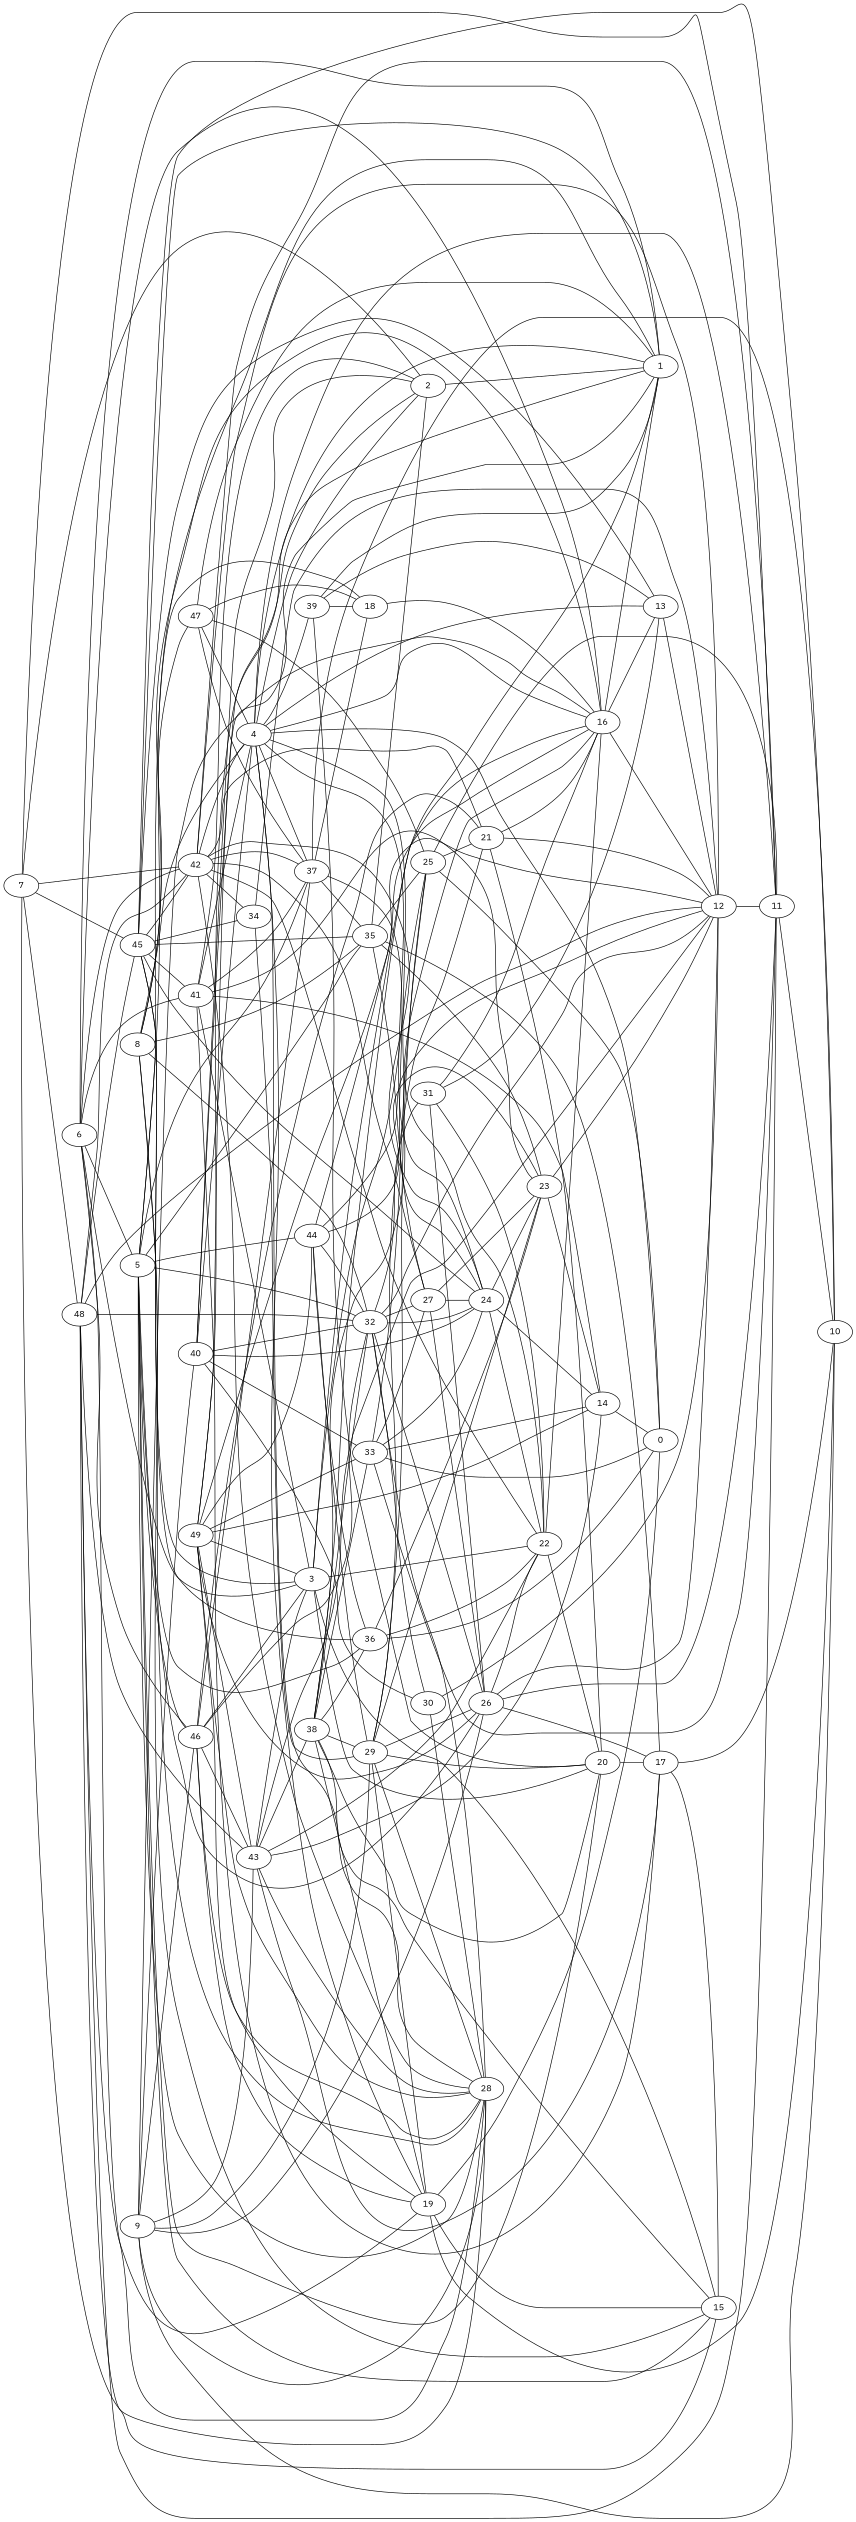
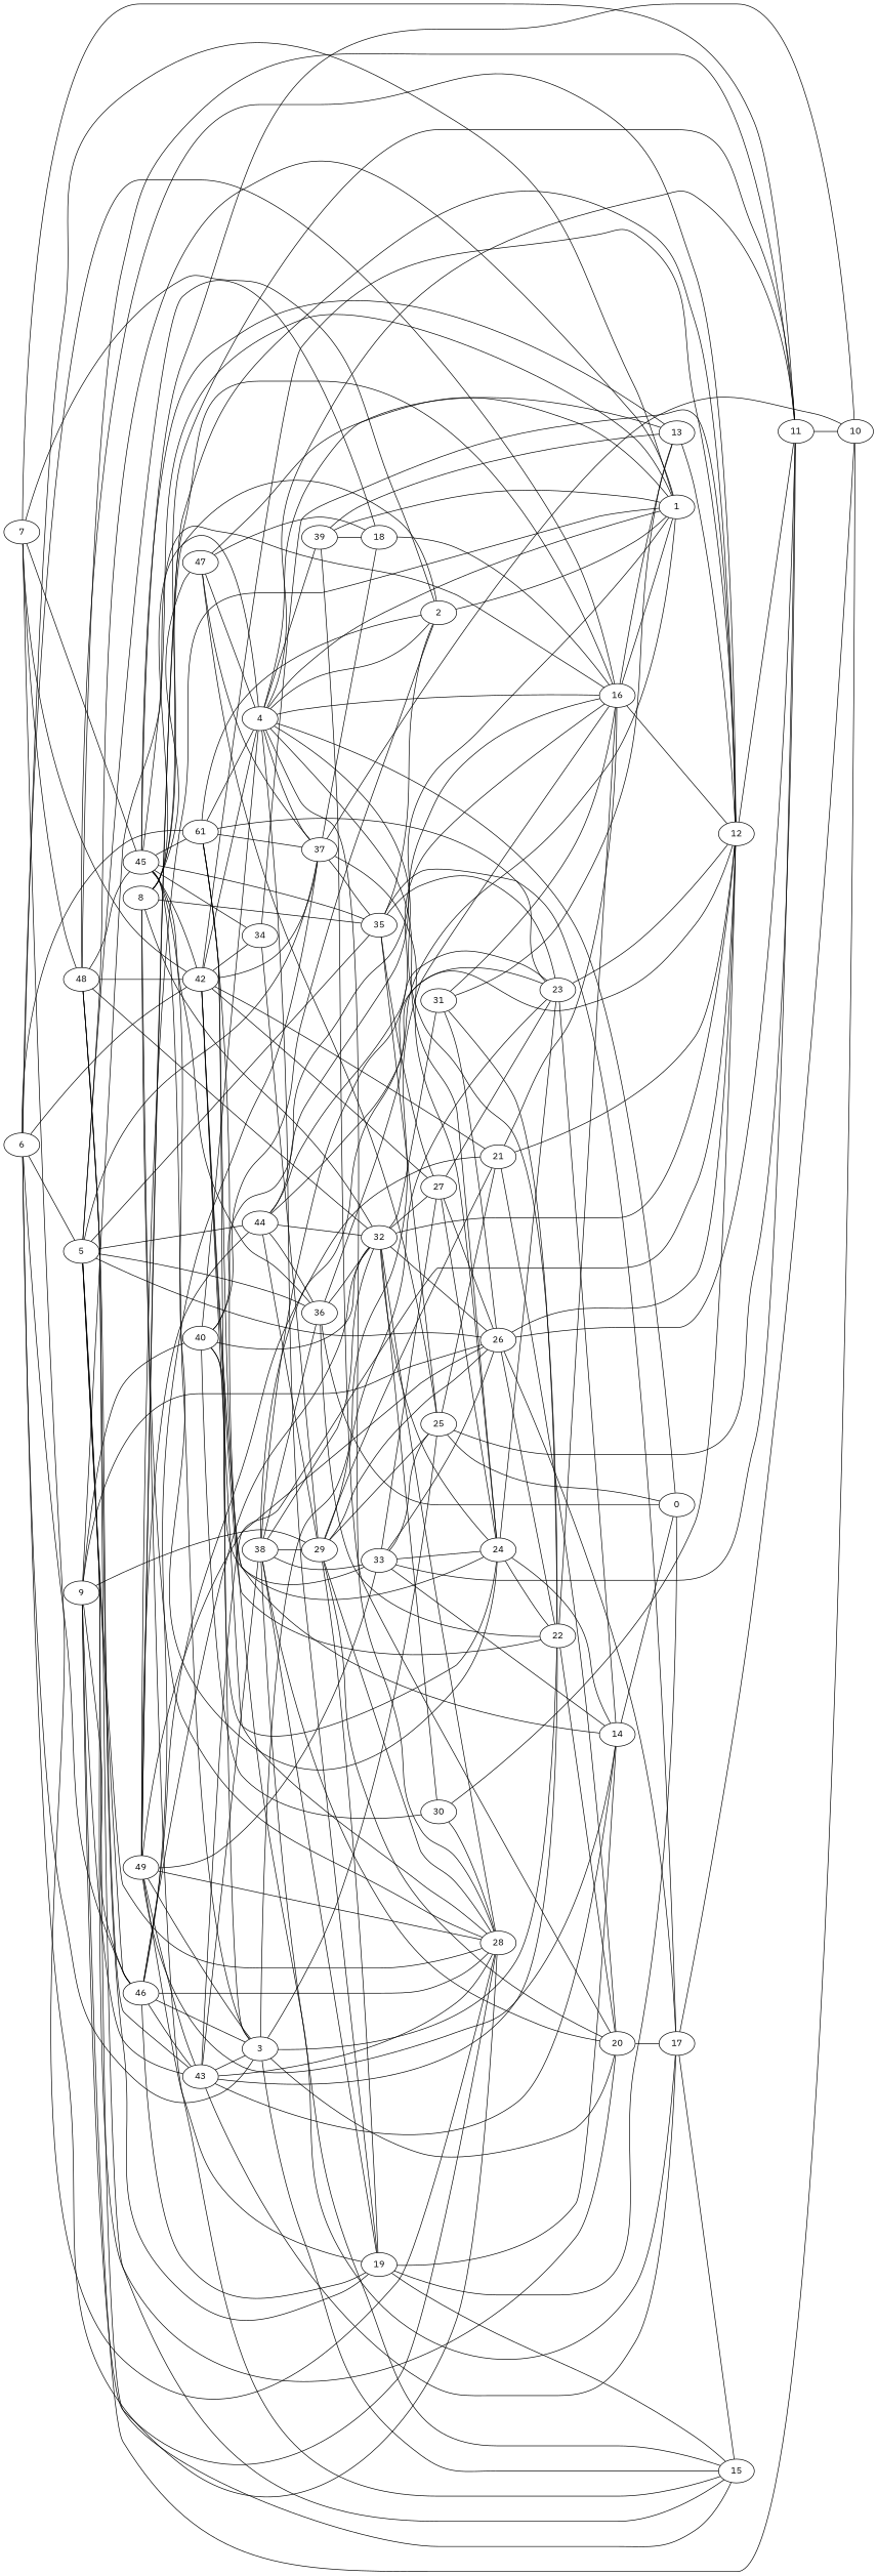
  digraph {
    fontname="IBM Plex Sans"
    rankdir=LR
    node [fontname="IBM Plex Sans"]
    edge [color=black dir=none fontname="IBM Plex Sans"]
    8
    35
    15
    4
    47
    16
    11
    32
    28
    23
    25
    27
    2
    17
    13
    22
    1
    24
    39
    37
    19
    0
    18
    12
    31
    26
    20
    14
    21
    10
    30
    33
    43
    3
    38
    36
    29
    49
    44
    42
    34
    7
    45
    48
-   41
+   41 [label=61]
    46
    6
    5
    9
    40
    subgraph sub_1 {
      8
      35
      15
      4
      47
      16
      11
      32
      28
      23
      25
      27
      2
      17
      13
      22
      1
      24
      39
      37
      19
      0
      18
      12
      31
      26
      20
      14
      21
      10
      30
      33
      43
      3
      38
      36
      29
      49
      44
      42
      34
      7
      45
      48
      41
      46
      6
      5
      9
      40
    }
    8 -> 35
    8 -> 15
    8 -> 4
    8 -> 47
    8 -> 16
-   42 -> 11
+   8 -> 11
    8 -> 32
    8 -> 28
    35 -> 23
    35 -> 25
    35 -> 27
    35 -> 2
    35 -> 17
    4 -> 16
    4 -> 11
    4 -> 28
    4 -> 2
    4 -> 13
    4 -> 22
    4 -> 1
    4 -> 24
    4 -> 39
    4 -> 37
    4 -> 19
    4 -> 0
    47 -> 4
    47 -> 25
    47 -> 1
    47 -> 37
    47 -> 18
    16 -> 13
    16 -> 1
    16 -> 12
    11 -> 10
    32 -> 28
    32 -> 27
    32 -> 24
    32 -> 12
    32 -> 31
    32 -> 26
    32 -> 30
    23 -> 12
    23 -> 14
    25 -> 11
    25 -> 0
    25 -> 21
    27 -> 23
    27 -> 24
    27 -> 26
    2 -> 1
    17 -> 15
    17 -> 10
    13 -> 12
    22 -> 16
    22 -> 20
    24 -> 23
    24 -> 22
    24 -> 14
    39 -> 13
    39 -> 1
    39 -> 18
    39 -> 20
    37 -> 35
    37 -> 24
    37 -> 18
    37 -> 10
    19 -> 15
    19 -> 0
-   19 -> 10
+   19 -> 14
    18 -> 16
    12 -> 11
    31 -> 16
    31 -> 13
    31 -> 22
    31 -> 26
    26 -> 11
    26 -> 17
    26 -> 22
    26 -> 12
    20 -> 17
    14 -> 0
    21 -> 16
    21 -> 12
    21 -> 20
    30 -> 28
    30 -> 12
    33 -> 11
    33 -> 25
    33 -> 27
    33 -> 24
-   33 -> 0
+   33 -> 26
    33 -> 14
    43 -> 28
    43 -> 17
    43 -> 22
    43 -> 12
    43 -> 14
    43 -> 3
    43 -> 38
    3 -> 15
    3 -> 16
    3 -> 25
    3 -> 22
    3 -> 20
    38 -> 15
    38 -> 16
    38 -> 32
    38 -> 1
    38 -> 19
    38 -> 20
    38 -> 33
    38 -> 36
    38 -> 29
-   5 -> 32
+   36 -> 32
    36 -> 23
    36 -> 22
    36 -> 0
    29 -> 28
    29 -> 23
    29 -> 25
    29 -> 19
    29 -> 26
    29 -> 20
    29 -> 21
    49 -> 28
    49 -> 2
    49 -> 1
    49 -> 19
    49 -> 12
    49 -> 26
    49 -> 14
    49 -> 33
    49 -> 43
    49 -> 3
    49 -> 44
    44 -> 16
    44 -> 32
    44 -> 23
    44 -> 12
    44 -> 36
    44 -> 29
    42 -> 4
    42 -> 28
    42 -> 27
    42 -> 22
    42 -> 24
    42 -> 37
    42 -> 12
    42 -> 21
    42 -> 34
    34 -> 12
    34 -> 29
    7 -> 11
    7 -> 28
    7 -> 2
    7 -> 42
    7 -> 45
    7 -> 48
    45 -> 35
    45 -> 13
    45 -> 1
    45 -> 24
    45 -> 10
    45 -> 3
    45 -> 36
    45 -> 42
    45 -> 34
    45 -> 41
    48 -> 15
    48 -> 11
    48 -> 32
    48 -> 19
    48 -> 12
    48 -> 43
    48 -> 42
    48 -> 45
    41 -> 4
    41 -> 23
    41 -> 2
    41 -> 17
    41 -> 37
    41 -> 14
    41 -> 3
    46 -> 32
    46 -> 28
    46 -> 37
    46 -> 19
    46 -> 21
    46 -> 43
    46 -> 3
    6 -> 16
    6 -> 28
    6 -> 1
    6 -> 3
    6 -> 42
    6 -> 41
    6 -> 46
    6 -> 5
    5 -> 35
    5 -> 15
    5 -> 28
    5 -> 1
    5 -> 37
    5 -> 18
    5 -> 26
    5 -> 20
    5 -> 36
    5 -> 44
    5 -> 46
    9 -> 16
    9 -> 28
    9 -> 26
    9 -> 10
    9 -> 43
    9 -> 29
    9 -> 46
    9 -> 40
    40 -> 4
    40 -> 32
    40 -> 2
    40 -> 1
    40 -> 24
    40 -> 30
    40 -> 33
  }
